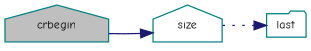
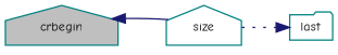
  digraph {
    fontname="Comic Neue"
    rankdir=LR
    node [color=teal fontname="Comic Neue" fontsize=10 shape=house]
    edge [color=midnightblue fontname="Comic Neue" fontsize=10 labelfontname=FreeSans labelfontsize=10]
    n1 [fillcolor=grey75 fontcolor=black height=0.2 label=crbegin style=filled width=0.4]
    n2 [height=0.2 label=size width=0.4]
    n3 [height=0.2 label=last shape=folder width=0.4]
-   n1 -> n2 [style=solid]
+   n2 -> n1 [style=solid]
    n2 -> n3 [style=dotted]
  }
